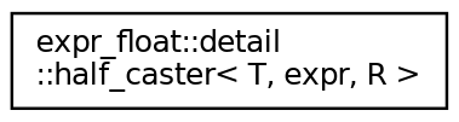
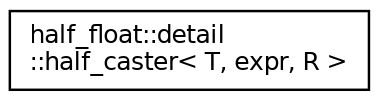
  digraph {
    rankdir=LR
-   n1 [color=black fillcolor=white fontname=Helvetica fontsize=10 height=0.2 label="expr_float::detail\l::half_caster\< T, expr, R \>" shape=record style=filled width=0.4]
+   n1 [color=black fillcolor=white fontname=Helvetica fontsize=10 height=0.2 label="half_float::detail\l::half_caster\< T, expr, R \>" shape=record style=filled width=0.4]
  }
